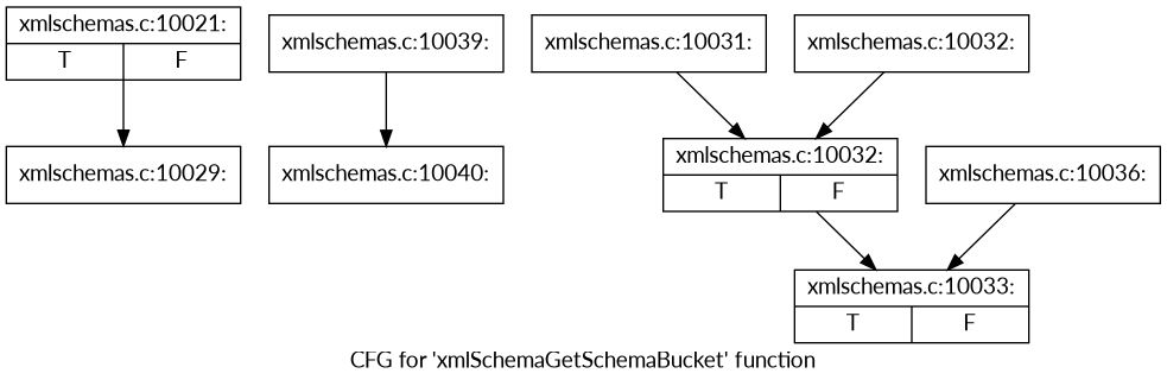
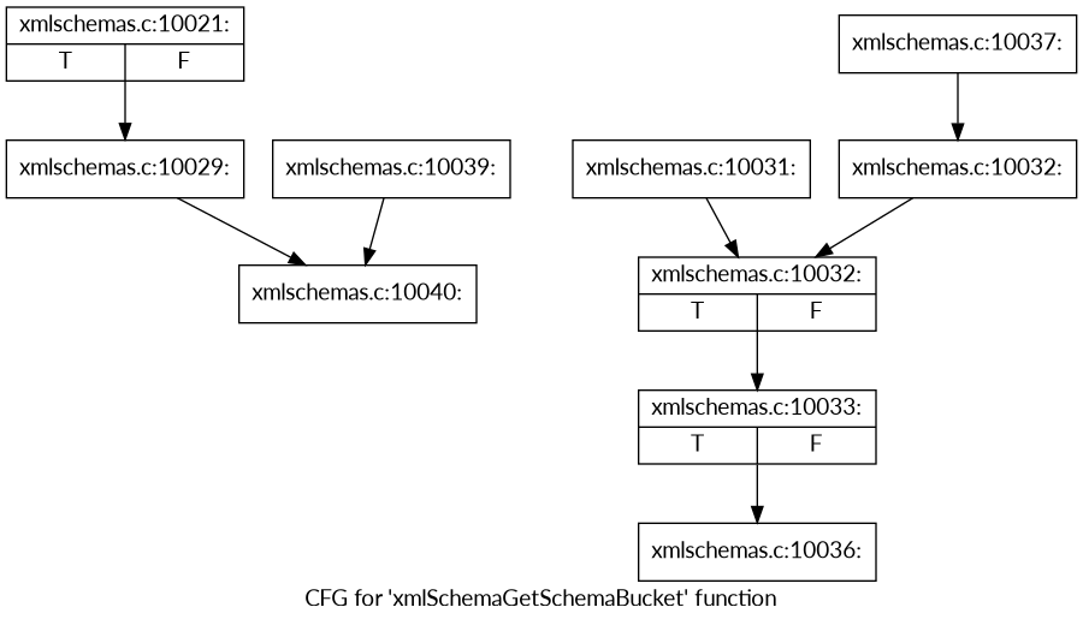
  digraph {
    fontname=Lato
    label="CFG for 'xmlSchemaGetSchemaBucket' function"
    node [fontname=Lato shape=record]
    edge [fontname=Lato]
    n1 [label="{xmlschemas.c:10021:|{<s0>T|<s1>F}}"]
    n2 [label="{xmlschemas.c:10029:}"]
    n3 [label="{xmlschemas.c:10040:}"]
    n4 [label="{xmlschemas.c:10031:}"]
    n5 [label="{xmlschemas.c:10032:|{<s0>T|<s1>F}}"]
    n6 [label="{xmlschemas.c:10033:|{<s0>T|<s1>F}}"]
    n7 [label="{xmlschemas.c:10036:}"]
+   n8 [label="{xmlschemas.c:10037:}"]
    n9 [label="{xmlschemas.c:10032:}"]
    n10 [label="{xmlschemas.c:10039:}"]
    n1 -> n2
+   n2 -> n3
    n4 -> n5
    n5 -> n6
-   n7 -> n6
+   n6 -> n7
+   n8 -> n9
    n9 -> n5
    n10 -> n3
  }
